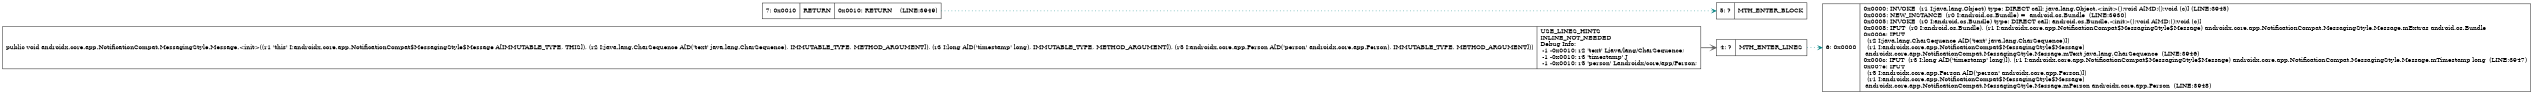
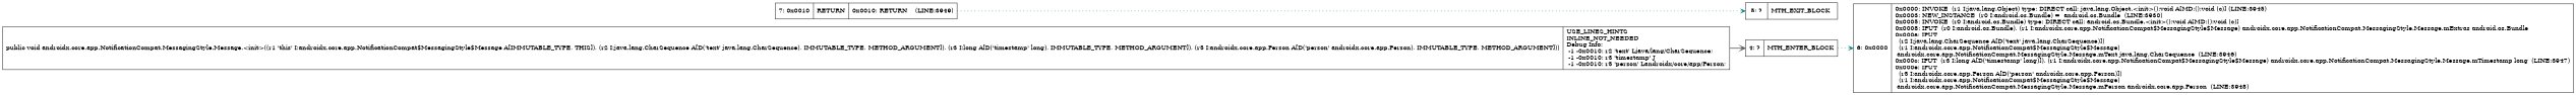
  digraph {
    rankdir=LR
    node [shape=record]
    edge [arrowhead=vee color=teal style=dotted]
-   n1 [label="{4\:\ ?|MTH_ENTER_LINES\l}"]
-   n2 [label="{6\:\ 0x0000|0x0000: INVOKE  (r1 I:java.lang.Object) type: DIRECT call: java.lang.Object.\<init\>():void A[MD:():void (c)] (LINE:3945)\l0x0003: NEW_INSTANCE  (r0 I:android.os.Bundle) =  android.os.Bundle  (LINE:3930)\l0x0005: INVOKE  (r0 I:android.os.Bundle) type: DIRECT call: android.os.Bundle.\<init\>():void A[MD:():void (c)]\l0x0008: IPUT  (r0 I:android.os.Bundle), (r1 I:androidx.core.app.NotificationCompat$MessagingStyle$Message) androidx.core.app.NotificationCompat.MessagingStyle.Message.mExtras android.os.Bundle \l0x000a: IPUT  \l  (r2 I:java.lang.CharSequence A[D('text' java.lang.CharSequence)])\l  (r1 I:androidx.core.app.NotificationCompat$MessagingStyle$Message)\l androidx.core.app.NotificationCompat.MessagingStyle.Message.mText java.lang.CharSequence  (LINE:3946)\l0x000c: IPUT  (r3 I:long A[D('timestamp' long)]), (r1 I:androidx.core.app.NotificationCompat$MessagingStyle$Message) androidx.core.app.NotificationCompat.MessagingStyle.Message.mTimestamp long  (LINE:3947)\l0x007e: IPUT  \l  (r5 I:androidx.core.app.Person A[D('person' androidx.core.app.Person)])\l  (r1 I:androidx.core.app.NotificationCompat$MessagingStyle$Message)\l androidx.core.app.NotificationCompat.MessagingStyle.Message.mPerson androidx.core.app.Person  (LINE:3948)\l}"]
+   n1 [label="{4\:\ ?|MTH_ENTER_BLOCK\l}"]
+   n2 [label="{6\:\ 0x0000|0x0000: INVOKE  (r1 I:java.lang.Object) type: DIRECT call: java.lang.Object.\<init\>():void A[MD:():void (c)] (LINE:3945)\l0x0003: NEW_INSTANCE  (r0 I:android.os.Bundle) =  android.os.Bundle  (LINE:3930)\l0x0005: INVOKE  (r0 I:android.os.Bundle) type: DIRECT call: android.os.Bundle.\<init\>():void A[MD:():void (c)]\l0x0008: IPUT  (r0 I:android.os.Bundle), (r1 I:androidx.core.app.NotificationCompat$MessagingStyle$Message) androidx.core.app.NotificationCompat.MessagingStyle.Message.mExtras android.os.Bundle \l0x000a: IPUT  \l  (r2 I:java.lang.CharSequence A[D('text' java.lang.CharSequence)])\l  (r1 I:androidx.core.app.NotificationCompat$MessagingStyle$Message)\l androidx.core.app.NotificationCompat.MessagingStyle.Message.mText java.lang.CharSequence  (LINE:3946)\l0x000c: IPUT  (r3 I:long A[D('timestamp' long)]), (r1 I:androidx.core.app.NotificationCompat$MessagingStyle$Message) androidx.core.app.NotificationCompat.MessagingStyle.Message.mTimestamp long  (LINE:3947)\l0x000e: IPUT  \l  (r5 I:androidx.core.app.Person A[D('person' androidx.core.app.Person)])\l  (r1 I:androidx.core.app.NotificationCompat$MessagingStyle$Message)\l androidx.core.app.NotificationCompat.MessagingStyle.Message.mPerson androidx.core.app.Person  (LINE:3948)\l}"]
    n3 [label="{7\:\ 0x0010|RETURN\l|0x0010: RETURN    (LINE:3949)\l}"]
-   n4 [label="{5\:\ ?|MTH_ENTER_BLOCK\l}"]
+   n4 [label="{5\:\ ?|MTH_EXIT_BLOCK\l}"]
    n5 [label="{public void androidx.core.app.NotificationCompat.MessagingStyle.Message.\<init\>((r1 'this' I:androidx.core.app.NotificationCompat$MessagingStyle$Message A[IMMUTABLE_TYPE, THIS]), (r2 I:java.lang.CharSequence A[D('text' java.lang.CharSequence), IMMUTABLE_TYPE, METHOD_ARGUMENT]), (r3 I:long A[D('timestamp' long), IMMUTABLE_TYPE, METHOD_ARGUMENT]), (r5 I:androidx.core.app.Person A[D('person' androidx.core.app.Person), IMMUTABLE_TYPE, METHOD_ARGUMENT]))  | USE_LINES_HINTS\lINLINE_NOT_NEEDED\lDebug Info:\l  \-1 \-0x0010: r2 'text' Ljava\/lang\/CharSequence;\l  \-1 \-0x0010: r3 'timestamp' J\l  \-1 \-0x0010: r5 'person' Landroidx\/core\/app\/Person;\l}"]
    n1 -> n2
    n3 -> n4
    n5 -> n1 [color=gray40 style=bold]
  }
